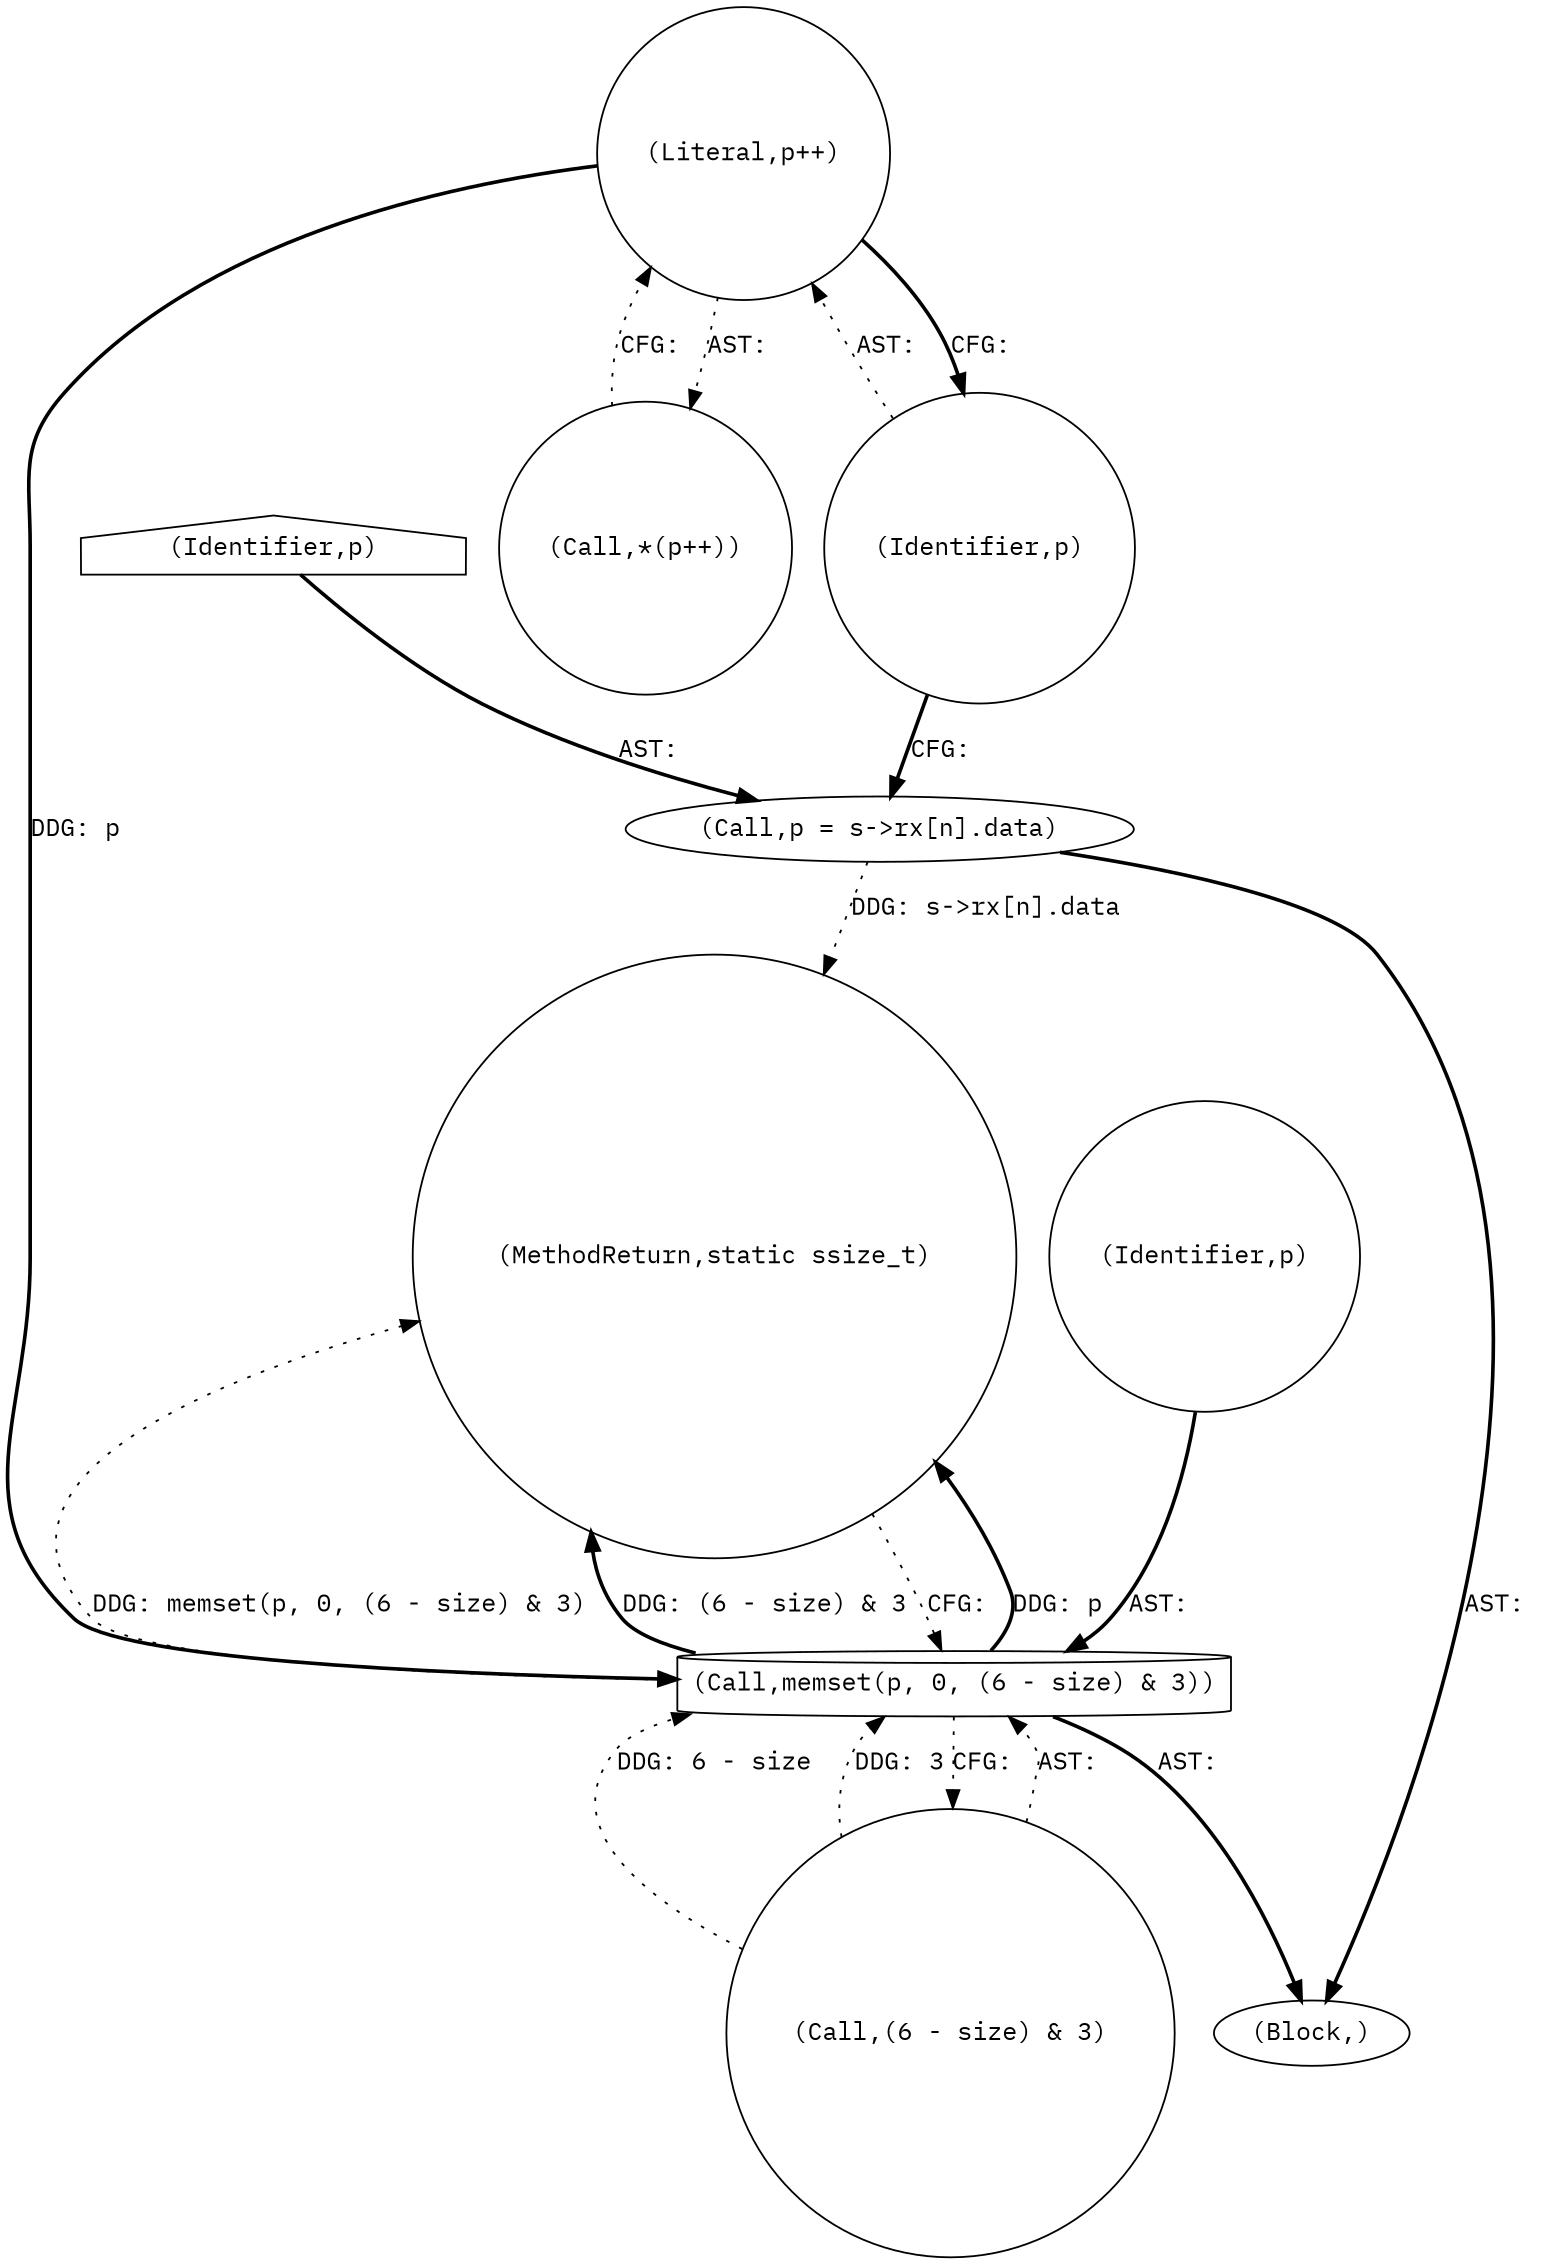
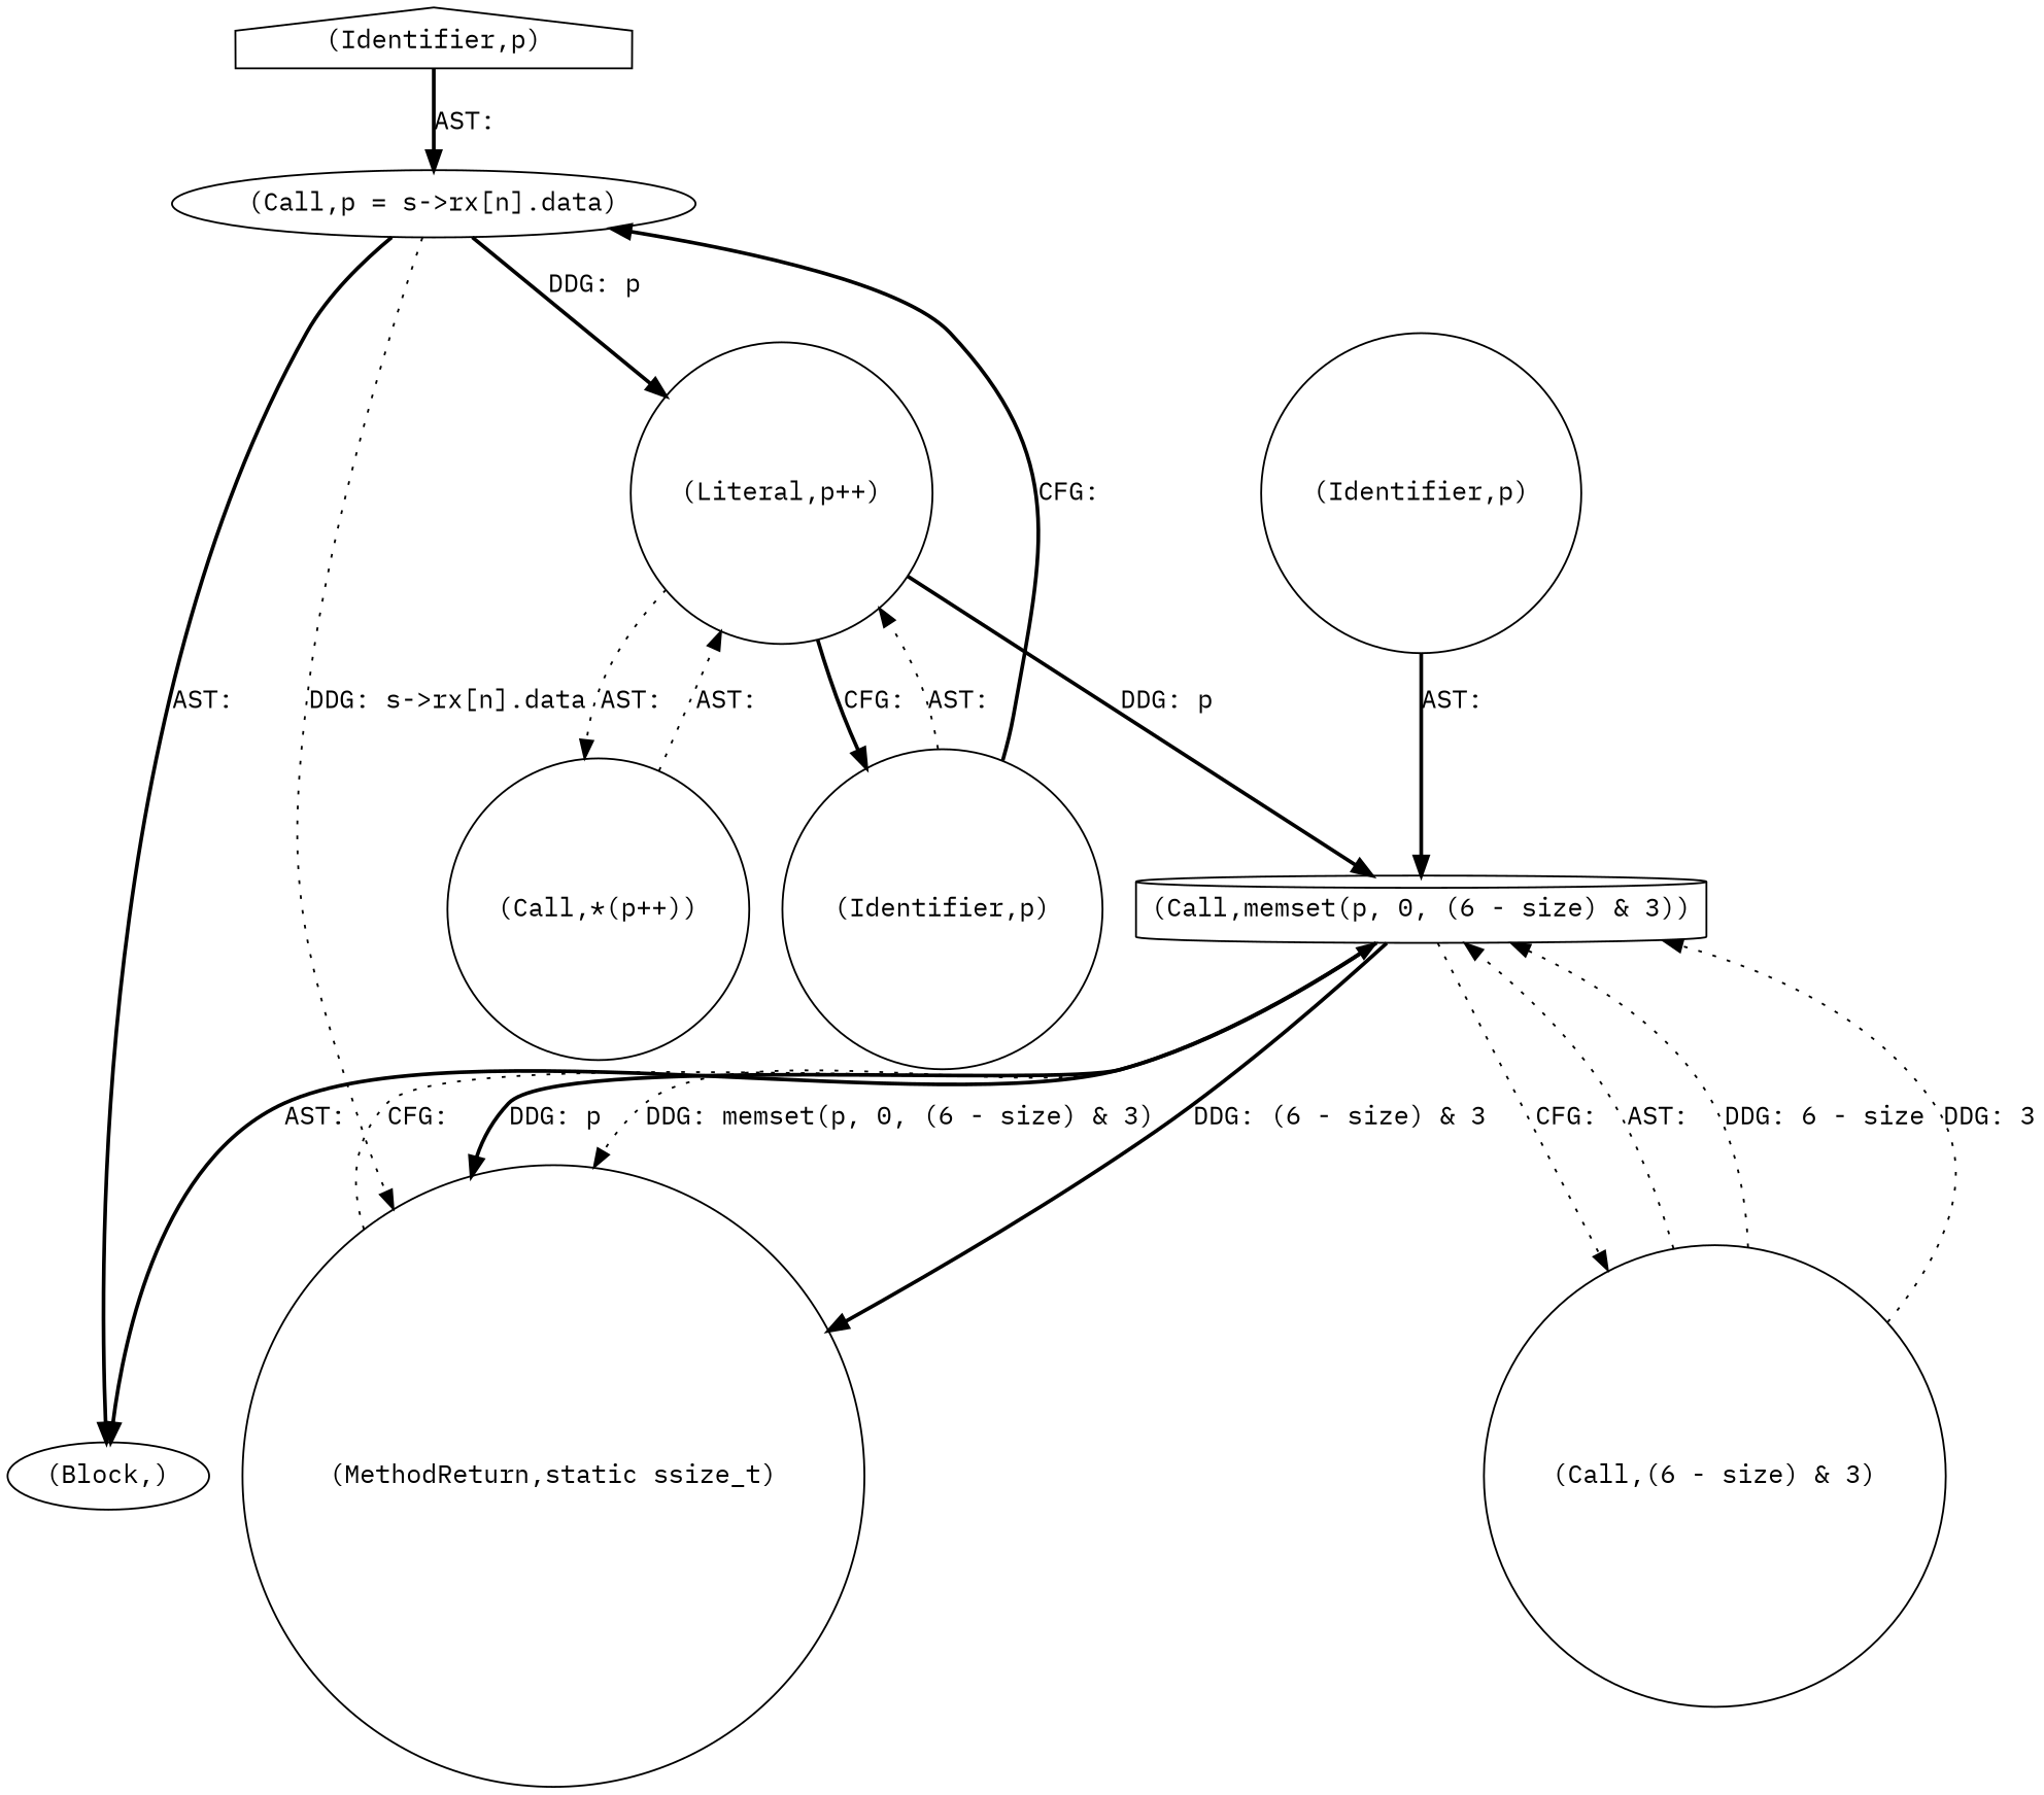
  digraph {
    fontname="IBM Plex Mono"
    node [fontname="IBM Plex Mono" shape=circle]
    edge [fontname="IBM Plex Mono" style=bold]
    n1 [label="(Call,p = s->rx[n].data)" shape=ellipse]
    n2 [label="(Literal,p++)"]
    n3 [label="(Block,)" shape=ellipse]
    n4 [label="(MethodReturn,static ssize_t)"]
    n5 [label="(Call,memset(p, 0, (6 - size) & 3))" shape=cylinder]
    n6 [label="(Identifier,p)"]
    n7 [label="(Call,*(p++))"]
    n8 [label="(Call,(6 - size) & 3)"]
    n9 [label="(Identifier,p)" shape=house]
    n10 [label="(Identifier,p)"]
+   n1 -> n2 [label="DDG: p"]
    n1 -> n3 [label="AST: "]
    n1 -> n4 [label="DDG: s->rx[n].data" style=dotted]
    n2 -> n5 [label="DDG: p"]
    n2 -> n6 [label="CFG: "]
    n2 -> n7 [label="AST: " style=dotted]
    n4 -> n5 [label="CFG: " style=dotted]
    n5 -> n3 [label="AST: "]
    n5 -> n4 [label="DDG: p"]
    n5 -> n4 [label="DDG: memset(p, 0, (6 - size) & 3)" style=dotted]
    n5 -> n4 [label="DDG: (6 - size) & 3"]
    n5 -> n8 [label="CFG: " style=dotted]
    n6 -> n1 [label="CFG: "]
    n6 -> n2 [label="AST: " style=dotted]
-   n7 -> n2 [label="CFG: " style=dotted]
+   n7 -> n2 [label="AST: " style=dotted]
    n8 -> n5 [label="AST: " style=dotted]
    n8 -> n5 [label="DDG: 6 - size" style=dotted]
    n8 -> n5 [label="DDG: 3" style=dotted]
    n9 -> n1 [label="AST: "]
    n10 -> n5 [label="AST: "]
  }
